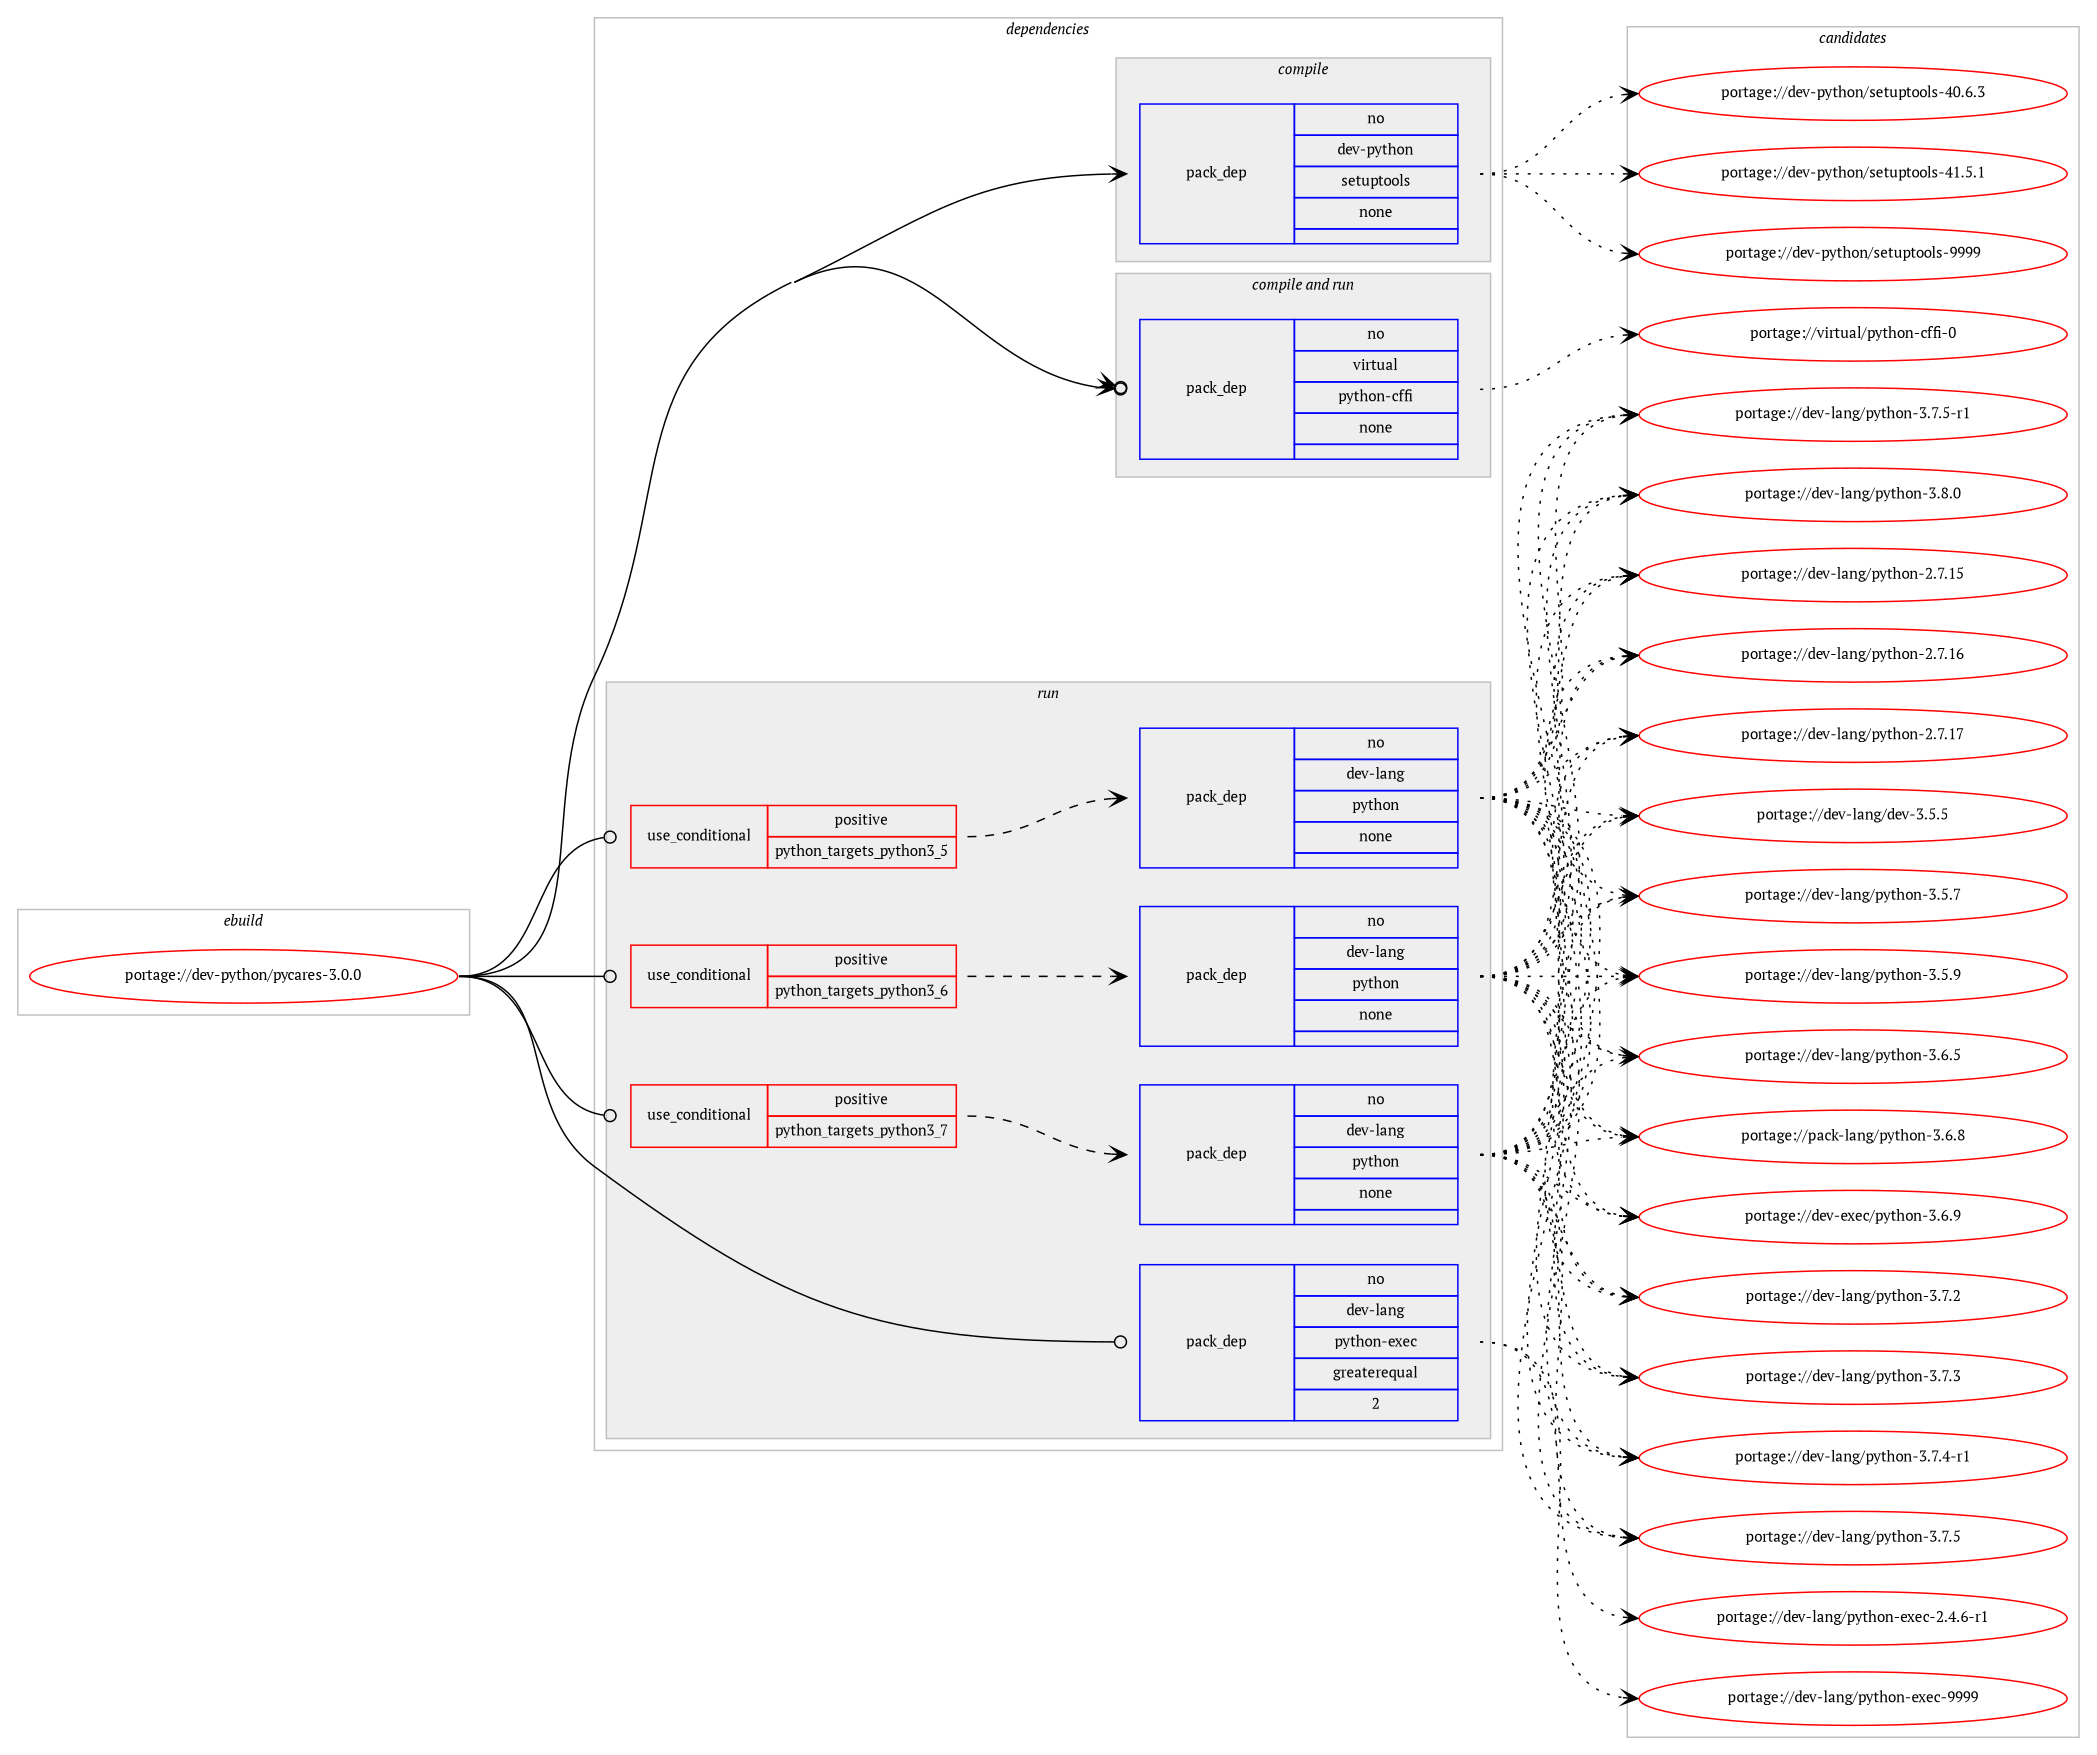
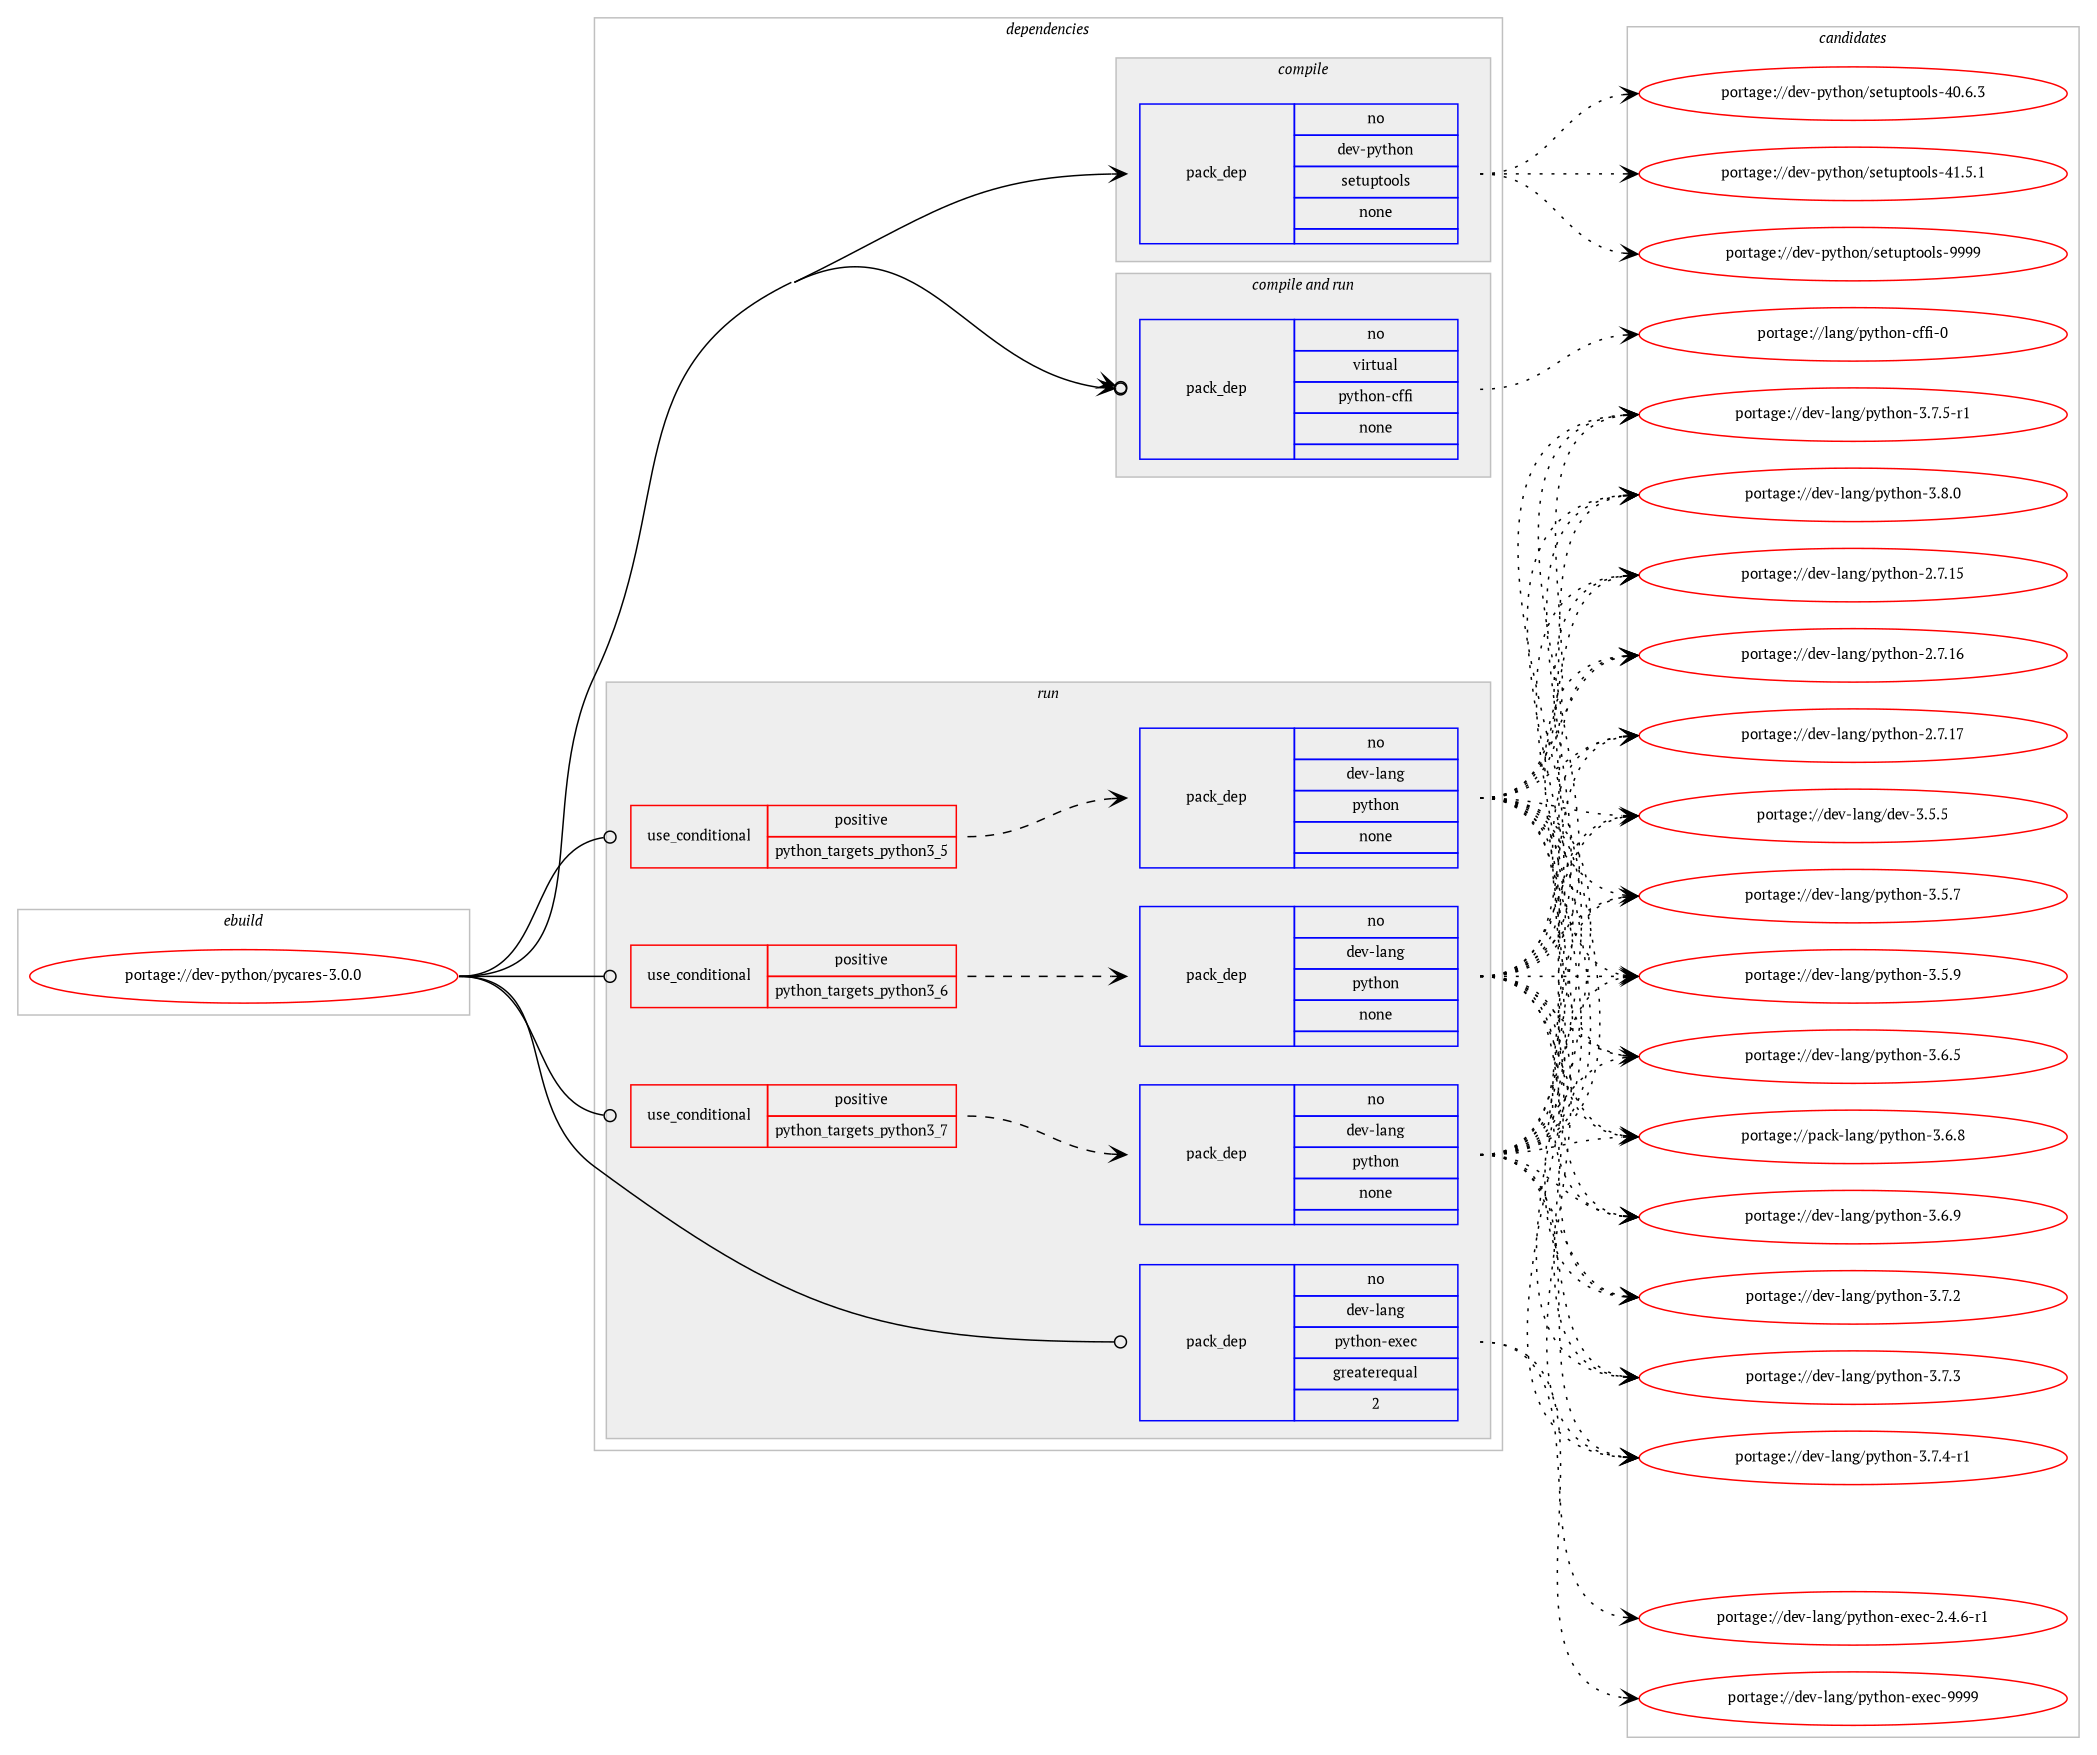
  digraph {
    compound=true
    concentrate=true
    fontname="PT Serif"
    fontsize=10
    newrank=true
    rankdir=LR
    ranksep=1.5
    node [color=red fontname="PT Serif" fontsize=10]
    edge [arrowhead=vee fontname="PT Serif" headport=w style=dotted tailport=e weight=100]
    n1 [label="portage://dev-python/pycares-3.0.0" width=4]
    n2 [color=blue label=<<TABLE BORDER="0" CELLBORDER="1" CELLSPACING="0" CELLPADDING="4" WIDTH="220"><TR><TD ROWSPAN="6" CELLPADDING="30">pack_dep</TD></TR><TR><TD WIDTH="110">no</TD></TR><TR><TD>dev-python</TD></TR><TR><TD>setuptools</TD></TR><TR><TD>none</TD></TR><TR><TD></TD></TR></TABLE>> shape=none]
    n3 [color=blue label=<<TABLE BORDER="0" CELLBORDER="1" CELLSPACING="0" CELLPADDING="4" WIDTH="220"><TR><TD ROWSPAN="6" CELLPADDING="30">pack_dep</TD></TR><TR><TD WIDTH="110">no</TD></TR><TR><TD>virtual</TD></TR><TR><TD>python-cffi</TD></TR><TR><TD>none</TD></TR><TR><TD></TD></TR></TABLE>> shape=none]
    n4 [color=blue label=<<TABLE BORDER="0" CELLBORDER="1" CELLSPACING="0" CELLPADDING="4" WIDTH="220"><TR><TD ROWSPAN="6" CELLPADDING="30">pack_dep</TD></TR><TR><TD WIDTH="110">no</TD></TR><TR><TD>dev-lang</TD></TR><TR><TD>python</TD></TR><TR><TD>none</TD></TR><TR><TD></TD></TR></TABLE>> shape=none]
    n5 [label=<<TABLE BORDER="0" CELLBORDER="1" CELLSPACING="0" CELLPADDING="4"><TR><TD ROWSPAN="3" CELLPADDING="10">use_conditional</TD></TR><TR><TD>positive</TD></TR><TR><TD>python_targets_python3_5</TD></TR></TABLE>> shape=none]
    n6 [color=blue label=<<TABLE BORDER="0" CELLBORDER="1" CELLSPACING="0" CELLPADDING="4" WIDTH="220"><TR><TD ROWSPAN="6" CELLPADDING="30">pack_dep</TD></TR><TR><TD WIDTH="110">no</TD></TR><TR><TD>dev-lang</TD></TR><TR><TD>python</TD></TR><TR><TD>none</TD></TR><TR><TD></TD></TR></TABLE>> shape=none]
    n7 [label=<<TABLE BORDER="0" CELLBORDER="1" CELLSPACING="0" CELLPADDING="4"><TR><TD ROWSPAN="3" CELLPADDING="10">use_conditional</TD></TR><TR><TD>positive</TD></TR><TR><TD>python_targets_python3_6</TD></TR></TABLE>> shape=none]
    n8 [color=blue label=<<TABLE BORDER="0" CELLBORDER="1" CELLSPACING="0" CELLPADDING="4" WIDTH="220"><TR><TD ROWSPAN="6" CELLPADDING="30">pack_dep</TD></TR><TR><TD WIDTH="110">no</TD></TR><TR><TD>dev-lang</TD></TR><TR><TD>python</TD></TR><TR><TD>none</TD></TR><TR><TD></TD></TR></TABLE>> shape=none]
    n9 [label=<<TABLE BORDER="0" CELLBORDER="1" CELLSPACING="0" CELLPADDING="4"><TR><TD ROWSPAN="3" CELLPADDING="10">use_conditional</TD></TR><TR><TD>positive</TD></TR><TR><TD>python_targets_python3_7</TD></TR></TABLE>> shape=none]
    n10 [color=blue label=<<TABLE BORDER="0" CELLBORDER="1" CELLSPACING="0" CELLPADDING="4" WIDTH="220"><TR><TD ROWSPAN="6" CELLPADDING="30">pack_dep</TD></TR><TR><TD WIDTH="110">no</TD></TR><TR><TD>dev-lang</TD></TR><TR><TD>python-exec</TD></TR><TR><TD>greaterequal</TD></TR><TR><TD>2</TD></TR></TABLE>> shape=none]
    n11 [label="portage://dev-python/setuptools-40.6.3" width=4]
    n12 [label="portage://dev-python/setuptools-41.5.1" width=4]
    n13 [label="portage://dev-python/setuptools-9999" width=4]
-   n14 [label="portage://virtual/python-cffi-0" width=4]
+   n14 [label="portage://lang/python-cffi-0" width=4]
    n15 [label="portage://dev-lang/python-2.7.15" width=4]
    n16 [label="portage://dev-lang/python-2.7.16" width=4]
    n17 [label="portage://dev-lang/python-2.7.17" width=4]
    n18 [label="portage://dev-lang/dev-3.5.5" width=4]
    n19 [label="portage://dev-lang/python-3.5.7" width=4]
    n20 [label="portage://dev-lang/python-3.5.9" width=4]
    n21 [label="portage://dev-lang/python-3.6.5" width=4]
    n22 [label="portage://pack-lang/python-3.6.8" width=4]
-   n23 [label="portage://dev-exec/python-3.6.9" width=4]
+   n23 [label="portage://dev-lang/python-3.6.9" width=4]
    n24 [label="portage://dev-lang/python-3.7.2" width=4]
    n25 [label="portage://dev-lang/python-3.7.3" width=4]
    n26 [label="portage://dev-lang/python-3.7.4-r1" width=4]
-   n27 [label="portage://dev-lang/python-3.7.5" width=4]
    n28 [label="portage://dev-lang/python-3.7.5-r1" width=4]
    n29 [label="portage://dev-lang/python-3.8.0" width=4]
    n30 [label="portage://dev-lang/python-exec-2.4.6-r1" width=4]
    n31 [label="portage://dev-lang/python-exec-9999" width=4]
    subgraph cluster_1 {
      color=gray
      label=<<i>ebuild</i>>
      rank=same
      n1
    }
    subgraph cluster_2 {
      color=gray
      label=<<i>dependencies</i>>
      subgraph cluster_3 {
        color=gray
        fillcolor="#eeeeee"
        label=<<i>compile</i>>
        style=filled
        subgraph sub_4 {
          color=gray
          fillcolor="#eeeeee"
          label=<<i>compile</i>>
          style=filled
          n2
        }
      }
      subgraph cluster_5 {
        color=gray
        fillcolor="#eeeeee"
        label=<<i>compile and run</i>>
        style=filled
        subgraph sub_6 {
          color=gray
          fillcolor="#eeeeee"
          label=<<i>compile and run</i>>
          style=filled
          n3
        }
      }
      subgraph cluster_7 {
        color=gray
        fillcolor="#eeeeee"
        label=<<i>run</i>>
        style=filled
        subgraph sub_8 {
          color=gray
          fillcolor="#eeeeee"
          label=<<i>run</i>>
          style=filled
          n5
          subgraph sub_9 {
            color=gray
            fillcolor="#eeeeee"
            label=<<i>run</i>>
            style=filled
            n4
          }
        }
        subgraph sub_10 {
          color=gray
          fillcolor="#eeeeee"
          label=<<i>run</i>>
          style=filled
          n7
          subgraph sub_11 {
            color=gray
            fillcolor="#eeeeee"
            label=<<i>run</i>>
            style=filled
            n6
          }
        }
        subgraph sub_12 {
          color=gray
          fillcolor="#eeeeee"
          label=<<i>run</i>>
          style=filled
          n9
          subgraph sub_13 {
            color=gray
            fillcolor="#eeeeee"
            label=<<i>run</i>>
            style=filled
            n8
          }
        }
        subgraph sub_14 {
          color=gray
          fillcolor="#eeeeee"
          label=<<i>run</i>>
          style=filled
          n10
        }
      }
    }
    subgraph cluster_15 {
      color=gray
      label=<<i>candidates</i>>
      rank=same
      subgraph sub_16 {
        color=black
        label=<<i>candidates</i>>
        nodesep=1
        rank=same
        n11
        n12
        n13
      }
      subgraph sub_17 {
        color=black
        label=<<i>candidates</i>>
        nodesep=1
        rank=same
        n14
      }
      subgraph sub_18 {
        color=black
        label=<<i>candidates</i>>
        nodesep=1
        rank=same
        n15
        n16
        n17
        n18
        n19
        n20
        n21
        n22
        n23
        n24
        n25
        n26
-       n27
        n28
        n29
      }
      subgraph sub_19 {
        color=black
        label=<<i>candidates</i>>
        nodesep=1
        rank=same
        n15
        n16
        n17
        n18
        n19
        n20
        n21
        n22
        n23
        n24
        n25
        n26
-       n27
        n28
        n29
      }
      subgraph sub_20 {
        color=black
        label=<<i>candidates</i>>
        nodesep=1
        rank=same
        n15
        n16
        n17
        n18
        n19
        n20
        n21
        n22
        n23
        n24
        n25
        n26
-       n27
        n28
        n29
      }
      subgraph sub_21 {
        color=black
        label=<<i>candidates</i>>
        nodesep=1
        rank=same
        n30
        n31
      }
    }
    n1 -> n2 [style=solid weight=20]
    n1 -> n3 [arrowhead=odotvee style=solid weight=20]
    n1 -> n5 [arrowhead=odot style=solid weight=20]
    n1 -> n7 [arrowhead=odot style=solid weight=20]
    n1 -> n9 [arrowhead=odot style=solid weight=20]
    n1 -> n10 [arrowhead=odot style=solid weight=20]
    n2 -> n11
    n2 -> n12
    n2 -> n13
    n3 -> n14
    n4 -> n15
    n4 -> n16
    n4 -> n17
    n4 -> n18
    n4 -> n19
    n4 -> n20
    n4 -> n21
    n4 -> n22
    n4 -> n23
    n4 -> n24
    n4 -> n25
    n4 -> n26
-   n4 -> n27
    n4 -> n28
    n4 -> n29
    n5 -> n4 [style=dashed weight=20]
    n6 -> n15
    n6 -> n16
    n6 -> n17
    n6 -> n18
    n6 -> n19
    n6 -> n20
    n6 -> n21
    n6 -> n22
    n6 -> n23
    n6 -> n24
    n6 -> n25
    n6 -> n26
-   n6 -> n27
    n6 -> n28
    n6 -> n29
    n7 -> n6 [style=dashed weight=20]
    n8 -> n15
    n8 -> n16
    n8 -> n17
    n8 -> n18
    n8 -> n19
    n8 -> n20
    n8 -> n21
    n8 -> n22
    n8 -> n23
    n8 -> n24
    n8 -> n25
    n8 -> n26
-   n8 -> n27
    n8 -> n28
    n8 -> n29
    n9 -> n8 [style=dashed weight=20]
    n10 -> n30
    n10 -> n31
  }
